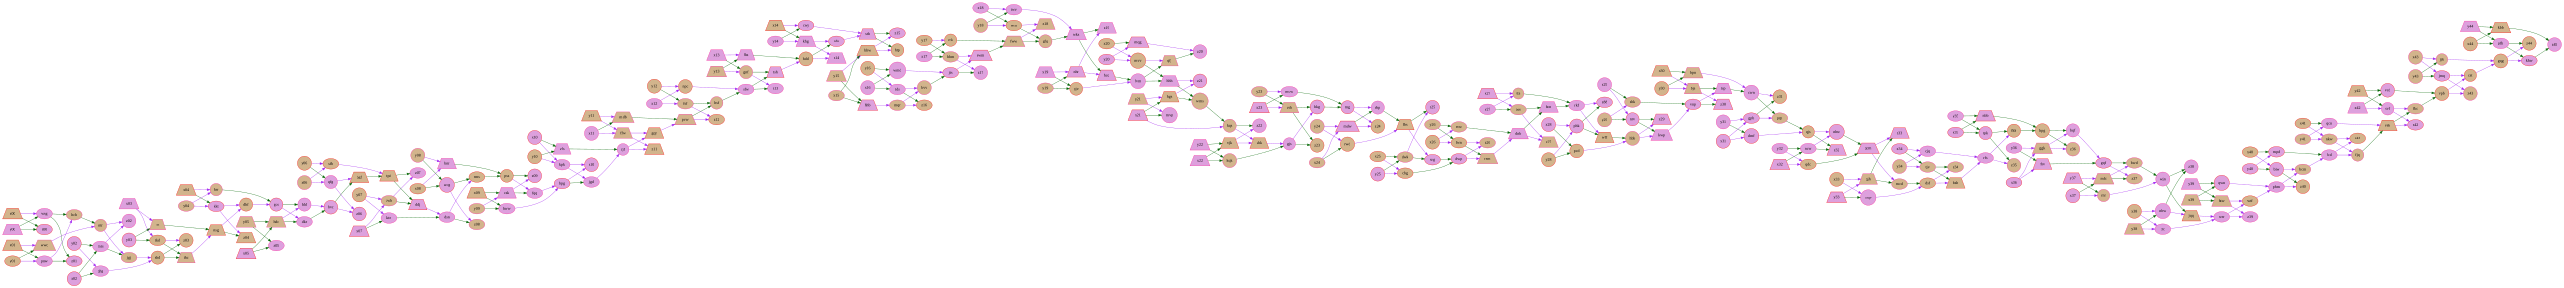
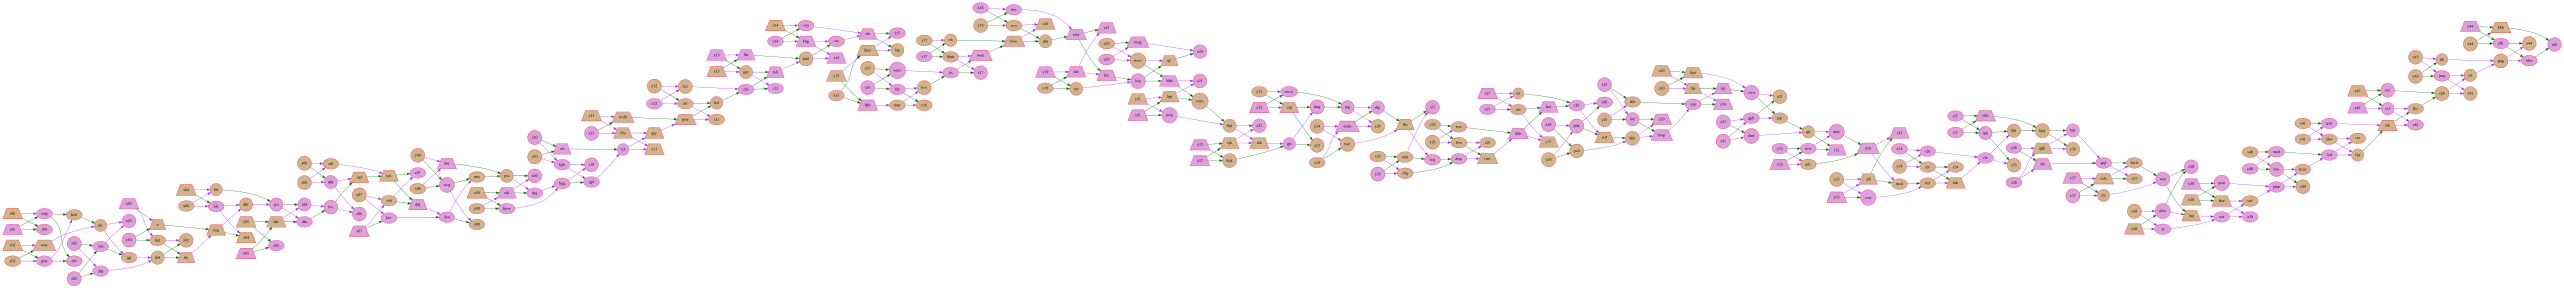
  digraph {
    fontname="Liberation Serif"
    rankdir=LR
    node [color=deeppink fillcolor=tan fontname="Liberation Serif" shape=circle style=filled]
    edge [color=purple fontname="Liberation Serif"]
    x14 [color=red shape=trapezium]
    cwj [color=red fillcolor=plum shape=ellipse]
    khg [fillcolor=plum shape=trapezium]
    sth [color=red fillcolor=plum shape=trapezium]
    nfn [color=red fillcolor=plum shape=ellipse]
    z14 [fillcolor=plum shape=trapezium]
    htp [color=red]
    z15 [color=red fillcolor=plum shape=ellipse]
    y14 [fillcolor=plum shape=ellipse]
    y44 [fillcolor=plum shape=trapezium]
    pfh [fillcolor=plum shape=ellipse]
    kbb [color=red shape=trapezium]
    khw [color=red fillcolor=plum shape=ellipse]
    z44 [color=red]
    z45 [fillcolor=plum]
    x44 [color=red]
    y35 [fillcolor=plum shape=ellipse]
    rpk [color=red fillcolor=plum]
    nbb [color=red fillcolor=plum shape=trapezium]
    fkk [color=red]
    z35
    hpg [color=red]
    x35 [color=red fillcolor=plum shape=ellipse]
    x13 [fillcolor=plum shape=trapezium]
    gnf
    fhs [fillcolor=plum shape=trapezium]
    tsh [color=red fillcolor=plum shape=trapezium]
    z13 [fillcolor=plum shape=ellipse]
    hdd [color=red]
    y13 [shape=trapezium]
    y39 [fillcolor=plum shape=trapezium]
    qwn [color=red fillcolor=plum]
    htw [shape=trapezium]
    phm [fillcolor=plum shape=ellipse]
    z39 [fillcolor=plum shape=ellipse]
    wtf [color=red shape=ellipse]
    bcm [shape=ellipse]
    z40 [color=red]
    x39 [shape=trapezium]
    x40 [color=red shape=ellipse]
    mpd [color=red fillcolor=plum shape=ellipse]
    bjw [color=red fillcolor=plum]
    fcd [fillcolor=plum shape=ellipse]
    fjq
    z41 [color=red shape=ellipse]
    y40 [color=red fillcolor=plum shape=ellipse]
    sbk [shape=ellipse]
    y29
    nrv [color=red fillcolor=plum]
    vnp [color=red fillcolor=plum shape=ellipse]
    kwp [fillcolor=plum shape=trapezium]
    z29 [color=red fillcolor=plum shape=trapezium]
    z30 [color=red fillcolor=plum shape=trapezium]
    tsp [fillcolor=plum shape=trapezium]
    x29 [fillcolor=plum]
    x30 [color=red shape=trapezium]
    bpn [shape=trapezium]
    bjs [shape=trapezium]
    cwn [fillcolor=plum]
    z31 [color=red]
    prp [shape=ellipse]
    y30 [color=red]
    y23 [shape=ellipse]
    vsh [shape=trapezium]
    mcw [fillcolor=plum shape=ellipse]
    z23 [color=red]
    hkg [color=red fillcolor=plum]
    rng [color=red fillcolor=plum]
    x23 [color=red fillcolor=plum shape=trapezium]
    x07 [color=red fillcolor=plum shape=trapezium]
    cwh [shape=ellipse]
    ktn [fillcolor=plum shape=ellipse]
    z07 [fillcolor=plum shape=ellipse]
    ddj [color=red fillcolor=plum shape=trapezium]
    dsn [fillcolor=plum shape=ellipse]
    y07 [color=red]
    y12 [color=red]
    fsf [shape=ellipse]
    npc [color=red]
    z12 [color=red shape=ellipse]
    hsf
    sfw [fillcolor=plum shape=ellipse]
    x12 [fillcolor=plum shape=ellipse]
    x27 [color=red fillcolor=plum shape=trapezium]
    tts
    bsv [shape=ellipse]
    rkf [fillcolor=plum shape=ellipse]
    bcn [fillcolor=plum shape=trapezium]
    z27 [shape=trapezium]
    n90 [color=red fillcolor=plum label=z88 shape=ellipse]
    wff [color=red shape=trapezium]
    y27 [fillcolor=plum shape=ellipse]
    y19 [shape=ellipse]
    pjv [color=red]
    nhr [color=red fillcolor=plum shape=trapezium]
    fvm [fillcolor=plum]
    z19 [fillcolor=plum shape=trapezium]
    hcq [color=red fillcolor=plum shape=trapezium]
    hhh [fillcolor=plum shape=trapezium]
    qfj [shape=trapezium]
    x19 [fillcolor=plum shape=trapezium]
    x20 [color=red shape=ellipse]
    mvv [color=red]
    mqg [color=red fillcolor=plum shape=trapezium]
    z20 [fillcolor=plum]
    wms
    z21 [color=red fillcolor=plum]
    y20 [color=red fillcolor=plum shape=ellipse]
    y17 [color=red shape=ellipse]
    hhm [shape=ellipse]
    rrk [color=red]
    swm [color=red fillcolor=plum shape=trapezium]
    z17 [fillcolor=plum]
    fww [shape=trapezium]
    x17 [fillcolor=plum shape=ellipse]
    x26 [color=red]
    fwn [color=red shape=ellipse]
    rvw [shape=ellipse]
    z26 [shape=ellipse]
    rsm [shape=trapezium]
    dnb [fillcolor=plum shape=trapezium]
    y26 [shape=ellipse]
    x43
    jjk
    jmq [color=red fillcolor=plum shape=ellipse]
    gqg [color=red]
    cst [color=red]
    z43
    y43
    x04 [color=red shape=trapezium]
    hrr
    kkt [color=red fillcolor=plum shape=ellipse]
    gcs [color=red fillcolor=plum]
    z04 [color=red shape=trapezium]
    dhf [color=red]
    dkr [fillcolor=plum shape=ellipse]
    fdd [fillcolor=plum]
    y04 [shape=ellipse]
    y42 [color=red shape=trapezium]
    vcd [color=red fillcolor=plum]
    svf [fillcolor=plum]
    vpb [color=red]
    fkc [shape=ellipse]
    z42 [color=red fillcolor=plum shape=ellipse]
    x42 [fillcolor=plum shape=trapezium]
    y38 [shape=trapezium]
    trc [fillcolor=plum shape=ellipse]
    nbw [fillcolor=plum]
    wrr [fillcolor=plum shape=ellipse]
    z38 [fillcolor=plum]
    jqq [color=red shape=trapezium]
    x38 [color=red]
    y05 [shape=trapezium]
    z05 [fillcolor=plum shape=ellipse]
    hdc [shape=trapezium]
    x05 [color=red fillcolor=plum shape=trapezium]
    y03 [color=red fillcolor=plum]
    tkd [color=red shape=ellipse]
    rrr [shape=trapezium]
    z03 [color=red]
    thc [shape=trapezium]
    nsg [color=red shape=trapezium]
    x03 [fillcolor=plum shape=trapezium]
    x25 [color=red shape=ellipse]
    dwk [shape=ellipse]
    cbg [color=red shape=ellipse]
    z25 [color=red fillcolor=plum]
    srg [color=red fillcolor=plum shape=ellipse]
    dwp [color=red fillcolor=plum shape=ellipse]
    y25 [color=red fillcolor=plum]
    y31 [fillcolor=plum]
    gpb [color=red fillcolor=plum shape=ellipse]
    dmf [color=red fillcolor=plum]
    qjs [color=red]
    x31 [color=red fillcolor=plum]
    y28 [color=red]
    pcd [color=red]
    phk [color=red fillcolor=plum]
    hbb
    x28 [color=red fillcolor=plum]
    y21 [shape=trapezium]
    hgs [color=red shape=trapezium]
    mvp [fillcolor=plum]
    kqs
    x21 [color=red fillcolor=plum shape=trapezium]
    x36 [color=red fillcolor=plum shape=ellipse]
    ggk [shape=trapezium]
    rhv [color=red fillcolor=plum shape=trapezium]
    z36
    bqf [fillcolor=plum]
    gqf [color=red fillcolor=plum shape=ellipse]
    y36 [fillcolor=plum shape=ellipse]
    x34 [color=red fillcolor=plum shape=ellipse]
    tjv [shape=ellipse]
    cjq [fillcolor=plum shape=ellipse]
    bsh [color=red shape=trapezium]
    z34 [shape=ellipse]
    rfs [fillcolor=plum shape=ellipse]
    y34
    x24 [shape=ellipse]
    mdw [color=red fillcolor=plum shape=trapezium]
    rwd [color=red]
    rhp [fillcolor=plum]
    z24 [color=red]
    fbs [color=red shape=trapezium]
    y24
    y11 [color=red shape=trapezium]
    mdb [shape=trapezium]
    ffw [shape=trapezium]
    pvw [shape=trapezium]
    gqr [color=red shape=trapezium]
    z11 [color=red shape=trapezium]
    x11 [fillcolor=plum]
    shk [color=red shape=trapezium]
    z22 [fillcolor=plum]
    x08 [color=red shape=ellipse]
    bnr [fillcolor=plum shape=trapezium]
    wcg [color=red fillcolor=plum]
    pss [color=red]
    z08 [shape=ellipse]
    rms [color=red shape=ellipse]
    fqq [fillcolor=plum shape=ellipse]
    z09 [color=red fillcolor=plum]
    y08
    x09 [color=red shape=trapezium]
    csk [fillcolor=plum shape=trapezium]
    hww [fillcolor=plum shape=ellipse]
    bpg [color=red fillcolor=plum shape=ellipse]
    y09 [shape=ellipse]
    x22 [fillcolor=plum shape=trapezium]
    kqk
    vjk [color=red shape=trapezium]
    gjs [fillcolor=plum]
    y22 [fillcolor=plum shape=trapezium]
    y37 [color=red fillcolor=plum shape=trapezium]
    mfc [shape=trapezium]
    rnr
    bwd [shape=ellipse]
    z37 [shape=ellipse]
    wjn [fillcolor=plum]
    x37 [color=red fillcolor=plum]
    x02 [color=red fillcolor=plum]
    qhg [fillcolor=plum shape=ellipse]
    mts [fillcolor=plum shape=ellipse]
    shd [color=red]
    jgj [shape=ellipse]
    z02 [fillcolor=plum]
    y02 [color=red fillcolor=plum]
    y00 [fillcolor=plum shape=trapezium]
    wsg [fillcolor=plum shape=ellipse]
    z00 [color=red fillcolor=plum shape=ellipse]
    z01 [color=red fillcolor=plum shape=ellipse]
    hch [shape=ellipse]
    ntr
    x00 [color=red shape=trapezium]
    x33 [color=red]
    qjh [shape=trapezium]
    mqv [fillcolor=plum]
    mcd [shape=ellipse]
    z33 [color=red fillcolor=plum shape=trapezium]
    dsf [color=red shape=ellipse]
    y33 [color=red fillcolor=plum shape=trapezium]
    y32 [fillcolor=plum shape=ellipse]
    ncw [fillcolor=plum shape=ellipse]
    qdc [color=red shape=ellipse]
-   z32 [color=red fillcolor=plum shape=trapezium]
+   z32 [fillcolor=plum shape=trapezium]
    nhw [color=red fillcolor=plum]
    qcm [color=red fillcolor=plum shape=trapezium]
    x32 [color=red fillcolor=plum shape=trapezium]
    y15 [shape=trapezium]
    hhb [color=red fillcolor=plum shape=trapezium]
    bhw [color=red shape=trapezium]
    mqr [shape=ellipse]
    kvv
    z16 [color=red shape=ellipse]
    x15 [shape=ellipse]
    x18 [fillcolor=plum shape=ellipse]
    twv [fillcolor=plum shape=ellipse]
    wrn [color=red shape=ellipse]
    wks [fillcolor=plum shape=trapezium]
    z18 [shape=trapezium]
    gfq
    y18
    z10 [color=red fillcolor=plum]
    jgd [fillcolor=plum shape=ellipse]
    qfg [fillcolor=plum]
    x06
    sfb [color=red shape=ellipse]
    bgf [color=red shape=trapezium]
    z06 [color=red fillcolor=plum]
    tpd [color=red shape=trapezium]
    y06 [color=red]
    x16 [fillcolor=plum]
    tds [fillcolor=plum shape=ellipse]
    wmd [fillcolor=plum]
    jts [color=red fillcolor=plum shape=ellipse]
    y16 [color=red]
    x10 [color=red fillcolor=plum]
    kpk [fillcolor=plum shape=ellipse]
    vfs [fillcolor=plum shape=trapezium]
    cjf [fillcolor=plum]
    y10 [color=red]
    bvc [color=red fillcolor=plum]
    x41 [color=red shape=ellipse]
    nkw [shape=ellipse]
    qcn [fillcolor=plum shape=ellipse]
    vsk [color=red shape=trapezium]
    y41 [shape=ellipse]
    y01 [color=red shape=ellipse]
    pnw [fillcolor=plum shape=ellipse]
    wwc [shape=trapezium]
    x01 [color=red shape=trapezium]
    x14 -> cwj
    x14 -> khg [color=darkgreen]
    cwj -> sth
    khg -> nfn
    khg -> z14
    sth -> htp [color=darkgreen]
    sth -> z15 [color=darkgreen]
    nfn -> sth
    y14 -> cwj [color=darkgreen]
    y14 -> khg
    y44 -> pfh [color=darkgreen]
    y44 -> kbb [color=darkgreen]
    pfh -> khw [color=darkgreen]
    pfh -> z44 [color=darkgreen]
    kbb -> z45 [color=darkgreen]
    khw -> z45 [color=darkgreen]
    x44 -> pfh [color=darkgreen]
    x44 -> kbb [color=darkgreen]
    y35 -> rpk [color=darkgreen]
    y35 -> nbb [color=darkgreen]
    rpk -> fkk [color=darkgreen]
    rpk -> z35 [color=darkgreen]
    nbb -> hpg [color=darkgreen]
    fkk -> hpg [color=darkgreen]
    hpg -> z36 [color=darkgreen]
    hpg -> bqf [color=darkgreen]
    x35 -> rpk [color=darkgreen]
    x35 -> nbb [color=darkgreen]
    x13 -> gnf [color=darkgreen]
    x13 -> fhs
    gnf -> tsh [color=darkgreen]
    gnf -> z13
    fhs -> hdd [color=darkgreen]
    tsh -> hdd
    hdd -> nfn [color=darkgreen]
    hdd -> z14
    y13 -> gnf
    y13 -> fhs [color=darkgreen]
    y39 -> qwn [color=darkgreen]
    y39 -> htw [color=darkgreen]
    qwn -> phm
    htw -> z39
    htw -> wtf
    phm -> bcm
    phm -> z40
    wtf -> phm
    bcm -> fcd
    x39 -> qwn [color=darkgreen]
    x39 -> htw [color=darkgreen]
    x40 -> mpd [color=darkgreen]
    x40 -> bjw
    mpd -> fcd [color=darkgreen]
    bjw -> bcm
    bjw -> z40 [color=darkgreen]
    fcd -> fjq
    fcd -> z41
    fjq -> vsk [color=darkgreen]
    y40 -> mpd
    y40 -> bjw [color=darkgreen]
    sbk -> vnp [color=darkgreen]
    y29 -> sbk
    y29 -> nrv [color=darkgreen]
    nrv -> kwp [color=darkgreen]
    nrv -> z29 [color=darkgreen]
    vnp -> z30 [color=darkgreen]
    vnp -> tsp
    kwp -> vnp
    tsp -> cwn [color=darkgreen]
    x29 -> sbk [color=darkgreen]
    x29 -> nrv
    x30 -> bpn [color=darkgreen]
    x30 -> bjs
    bpn -> cwn
    bjs -> z30
    bjs -> tsp [color=darkgreen]
    cwn -> z31
    cwn -> prp [color=darkgreen]
    prp -> qjs [color=darkgreen]
    y30 -> bpn [color=darkgreen]
    y30 -> bjs
    y23 -> vsh [color=darkgreen]
    y23 -> mcw
    vsh -> z23 [color=darkgreen]
    vsh -> hkg [color=darkgreen]
    mcw -> rng [color=darkgreen]
    hkg -> rng [color=darkgreen]
    rng -> rhp
    rng -> z24
    x23 -> vsh
    x23 -> mcw [color=darkgreen]
    x07 -> cwh
    x07 -> ktn [color=darkgreen]
    cwh -> z07
    cwh -> ddj [color=darkgreen]
    ktn -> dsn [color=darkgreen]
    ddj -> dsn
    dsn -> z08 [color=darkgreen]
    dsn -> rms
    y07 -> cwh
    y07 -> ktn
    y12 -> fsf [color=darkgreen]
    y12 -> npc
    fsf -> z12
    fsf -> hsf [color=darkgreen]
    npc -> sfw
    hsf -> sfw [color=darkgreen]
    sfw -> tsh [color=darkgreen]
    sfw -> z13 [color=darkgreen]
    x12 -> fsf
    x12 -> npc
    x27 -> tts
    x27 -> bsv
    tts -> rkf [color=darkgreen]
    bsv -> bcn [color=darkgreen]
    bsv -> z27
    rkf -> n90
    rkf -> wff
    bcn -> rkf [color=darkgreen]
    wff -> hbb [color=darkgreen]
    y27 -> tts
    y27 -> bsv [color=darkgreen]
    y19 -> pjv [color=darkgreen]
    y19 -> nhr [color=darkgreen]
    pjv -> fvm
    nhr -> z19
    nhr -> hcq
    fvm -> hhh [color=darkgreen]
    fvm -> qfj [color=darkgreen]
    hcq -> fvm [color=darkgreen]
    hhh -> wms [color=darkgreen]
    hhh -> z21
    qfj -> z20 [color=darkgreen]
    x19 -> pjv [color=darkgreen]
    x19 -> nhr
    x20 -> mvv
    x20 -> mqg [color=darkgreen]
    mvv -> hhh [color=darkgreen]
    mvv -> qfj
    mqg -> z20
    wms -> kqs [color=darkgreen]
    y20 -> mvv
    y20 -> mqg
    y17 -> hhm [color=darkgreen]
    y17 -> rrk
    hhm -> swm
    hhm -> z17
    rrk -> fww [color=darkgreen]
    swm -> fww [color=darkgreen]
    fww -> z18
    fww -> gfq [color=darkgreen]
    x17 -> hhm [color=darkgreen]
    x17 -> rrk [color=darkgreen]
    x26 -> fwn
    x26 -> rvw
    fwn -> z26
    fwn -> rsm [color=darkgreen]
    rvw -> dnb [color=darkgreen]
    rsm -> dnb
    dnb -> bcn [color=darkgreen]
    dnb -> z27
    y26 -> fwn [color=darkgreen]
    y26 -> rvw [color=darkgreen]
    x43 -> jjk
    x43 -> jmq
    jjk -> gqg
    jmq -> cst
    jmq -> z43
    gqg -> khw
    gqg -> z44
    cst -> gqg
    y43 -> jjk [color=darkgreen]
    y43 -> jmq [color=darkgreen]
    x04 -> hrr
    x04 -> kkt [color=darkgreen]
    hrr -> gcs [color=darkgreen]
    kkt -> z04
    kkt -> dhf
    gcs -> dkr
    gcs -> fdd [color=darkgreen]
    dhf -> gcs
    dkr -> bvc [color=darkgreen]
    fdd -> bvc
    y04 -> hrr
    y04 -> kkt
    y42 -> vcd [color=darkgreen]
    y42 -> svf [color=darkgreen]
    vcd -> vpb [color=darkgreen]
    svf -> fkc
    svf -> z42
    vpb -> cst
    vpb -> z43
    fkc -> vpb [color=darkgreen]
    x42 -> vcd [color=darkgreen]
    x42 -> svf
    y38 -> trc
    y38 -> nbw [color=darkgreen]
    trc -> wrr
    nbw -> z38 [color=darkgreen]
    nbw -> jqq
    wrr -> z39
    wrr -> wtf
    jqq -> wrr
    x38 -> trc
    x38 -> nbw
    y05 -> z05 [color=darkgreen]
    y05 -> hdc [color=darkgreen]
    hdc -> dkr [color=darkgreen]
    hdc -> fdd
    x05 -> z05 [color=darkgreen]
    x05 -> hdc [color=darkgreen]
    y03 -> tkd [color=darkgreen]
    y03 -> rrr [color=darkgreen]
    tkd -> z03
    tkd -> thc [color=darkgreen]
    rrr -> nsg [color=darkgreen]
    thc -> nsg
    nsg -> z04 [color=darkgreen]
    nsg -> dhf
    x03 -> tkd
    x03 -> rrr
    x25 -> dwk [color=darkgreen]
    x25 -> cbg
    dwk -> z25
    dwk -> srg [color=darkgreen]
    cbg -> dwp [color=darkgreen]
    srg -> dwp [color=darkgreen]
    dwp -> z26
    dwp -> rsm
    y25 -> dwk [color=darkgreen]
    y25 -> cbg
    y31 -> gpb
    y31 -> dmf [color=darkgreen]
    gpb -> z31 [color=darkgreen]
    gpb -> prp
    dmf -> qjs
    qjs -> z32 [color=darkgreen]
    qjs -> nhw
    x31 -> gpb
    x31 -> dmf
    y28 -> pcd [color=darkgreen]
    y28 -> phk
    pcd -> hbb
    phk -> n90 [color=darkgreen]
    phk -> wff [color=darkgreen]
    hbb -> kwp
    hbb -> z29
    x28 -> pcd [color=darkgreen]
    x28 -> phk
    y21 -> hgs
    y21 -> mvp
    hgs -> wms [color=darkgreen]
    hgs -> z21
-   x21 -> kqs
+   mvp -> kqs
    kqs -> shk
    kqs -> z22 [color=darkgreen]
    x21 -> hgs [color=darkgreen]
    x21 -> mvp [color=darkgreen]
    x36 -> ggk
    x36 -> rhv
    ggk -> z36
    ggk -> bqf
    rhv -> gqf [color=darkgreen]
    bqf -> gqf
    gqf -> bwd [color=darkgreen]
    gqf -> z37
    y36 -> ggk
    y36 -> rhv [color=darkgreen]
    x34 -> tjv [color=darkgreen]
    x34 -> cjq
    tjv -> bsh [color=darkgreen]
    tjv -> z34 [color=darkgreen]
    cjq -> rfs
    bsh -> rfs
    rfs -> fkk
    rfs -> z35
    y34 -> tjv
    y34 -> cjq
    x24 -> mdw
    x24 -> rwd [color=darkgreen]
    mdw -> rhp [color=darkgreen]
    mdw -> z24
    rwd -> fbs
    rhp -> fbs [color=darkgreen]
    fbs -> z25 [color=darkgreen]
    fbs -> srg
    y24 -> mdw
    y24 -> rwd
    y11 -> mdb
    y11 -> ffw
    mdb -> pvw [color=darkgreen]
    ffw -> gqr
    ffw -> z11
    pvw -> z12
    pvw -> hsf [color=darkgreen]
    gqr -> pvw
    x11 -> mdb [color=darkgreen]
    x11 -> ffw
    shk -> gjs
    x08 -> bnr
    x08 -> wcg [color=darkgreen]
    bnr -> pss [color=darkgreen]
    wcg -> z08
    wcg -> rms [color=darkgreen]
    pss -> fqq
    pss -> z09 [color=darkgreen]
    rms -> pss [color=darkgreen]
    fqq -> bpg
    y08 -> bnr
    y08 -> wcg [color=darkgreen]
    x09 -> csk [color=darkgreen]
    x09 -> hww [color=darkgreen]
    csk -> fqq [color=darkgreen]
    csk -> z09
    hww -> bpg
    bpg -> z10
    bpg -> jgd [color=darkgreen]
    y09 -> csk
    y09 -> hww [color=darkgreen]
    x22 -> kqk [color=darkgreen]
    x22 -> vjk [color=darkgreen]
    kqk -> gjs [color=darkgreen]
    vjk -> shk
    vjk -> z22
    gjs -> z23 [color=darkgreen]
    gjs -> hkg
    y22 -> kqk [color=darkgreen]
    y22 -> vjk [color=darkgreen]
    y37 -> mfc
    y37 -> rnr [color=darkgreen]
    mfc -> bwd
    mfc -> z37 [color=darkgreen]
    rnr -> wjn
    bwd -> wjn [color=darkgreen]
    wjn -> z38 [color=darkgreen]
    wjn -> jqq [color=darkgreen]
    x37 -> mfc [color=darkgreen]
    x37 -> rnr
    x02 -> qhg [color=darkgreen]
    x02 -> mts [color=darkgreen]
    qhg -> shd
    mts -> jgj [color=darkgreen]
    mts -> z02
    shd -> z03 [color=darkgreen]
    shd -> thc [color=darkgreen]
    jgj -> shd
    y02 -> qhg
    y02 -> mts [color=darkgreen]
    y00 -> wsg [color=darkgreen]
    y00 -> z00 [color=darkgreen]
    wsg -> z01 [color=darkgreen]
    wsg -> hch [color=darkgreen]
    hch -> ntr [color=darkgreen]
    ntr -> jgj
    ntr -> z02
    x00 -> wsg
    x00 -> z00 [color=darkgreen]
    x33 -> qjh
    x33 -> mqv
    qjh -> mcd [color=darkgreen]
    qjh -> z33 [color=darkgreen]
    mqv -> dsf
    mcd -> dsf [color=darkgreen]
    dsf -> bsh
    dsf -> z34
    y33 -> qjh
    y33 -> mqv [color=darkgreen]
    y32 -> ncw [color=darkgreen]
    y32 -> qdc
    ncw -> z32 [color=darkgreen]
    ncw -> nhw
    qdc -> qcm [color=darkgreen]
    nhw -> qcm [color=darkgreen]
    qcm -> mcd
    qcm -> z33
    x32 -> ncw [color=darkgreen]
    x32 -> qdc
    y15 -> hhb [color=darkgreen]
    y15 -> bhw
    hhb -> mqr
    bhw -> htp
    bhw -> z15
    mqr -> kvv
    mqr -> z16
    kvv -> jts [color=darkgreen]
    x15 -> hhb [color=darkgreen]
    x15 -> bhw [color=darkgreen]
    x18 -> twv
    x18 -> wrn [color=darkgreen]
    twv -> wks
    wrn -> z18
    wrn -> gfq [color=darkgreen]
    wks -> z19 [color=darkgreen]
    wks -> hcq [color=darkgreen]
    gfq -> wks [color=darkgreen]
    y18 -> twv [color=darkgreen]
    y18 -> wrn
    jgd -> cjf
    qfg -> bgf
    qfg -> z06
    x06 -> qfg
    x06 -> sfb
    sfb -> tpd
    bgf -> tpd [color=darkgreen]
    tpd -> z07 [color=darkgreen]
    tpd -> ddj [color=darkgreen]
    y06 -> qfg [color=darkgreen]
    y06 -> sfb
    x16 -> tds [color=darkgreen]
    x16 -> wmd [color=darkgreen]
    tds -> kvv
    tds -> z16 [color=darkgreen]
    wmd -> jts
    jts -> swm
    jts -> z17 [color=darkgreen]
    y16 -> tds
    y16 -> wmd [color=darkgreen]
    x10 -> kpk
    x10 -> vfs [color=darkgreen]
    kpk -> z10
    kpk -> jgd
    vfs -> cjf [color=darkgreen]
    cjf -> gqr
    cjf -> z11
    y10 -> kpk
    y10 -> vfs [color=darkgreen]
    bvc -> bgf [color=darkgreen]
    bvc -> z06
    x41 -> nkw
    x41 -> qcn [color=darkgreen]
    nkw -> fjq
    nkw -> z41
    qcn -> vsk
    vsk -> fkc [color=darkgreen]
    vsk -> z42
    y41 -> nkw
    y41 -> qcn
    y01 -> pnw
    y01 -> wwc [color=darkgreen]
    pnw -> z01 [color=darkgreen]
    pnw -> hch
    wwc -> ntr
    x01 -> pnw [color=darkgreen]
    x01 -> wwc
  }
